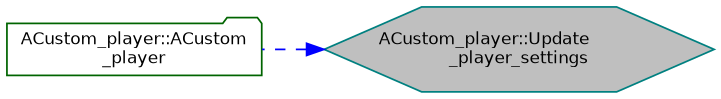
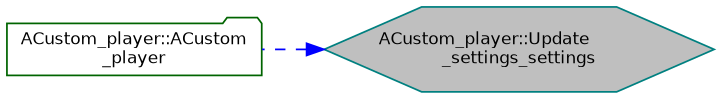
  digraph {
    rankdir=RL
    node [fontname=Helvetica fontsize=10 style=filled]
-   n1 [color=teal fillcolor=grey75 fontcolor=black height=0.2 label="ACustom_player::Update\l_player_settings" shape=hexagon width=0.4]
+   n1 [color=teal fillcolor=grey75 fontcolor=black height=0.2 label="ACustom_player::Update\l_settings_settings" shape=hexagon width=0.4]
    n2 [color=darkgreen fillcolor=white height=0.2 label="ACustom_player::ACustom\l_player" shape=folder width=0.4]
    n1 -> n2 [color=blue dir=back fontname=Helvetica fontsize=10 labelfontname=Helvetica labelfontsize=10 style=dashed]
  }
